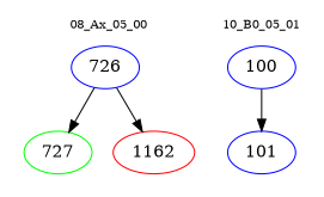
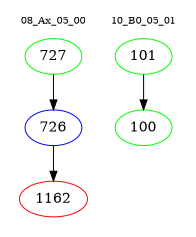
  digraph {
    node [color=green]
    edge [color=black]
    n1 [label=727]
    n2 [color=blue label=726]
    n3 [color=red label=1162]
-   n4 [color=blue label=101]
-   n5 [color=blue label=100]
+   n4 [label=101]
+   n5 [label=100]
    subgraph cluster_1 {
      color=white
      fontsize=10
      label="08_Ax_05_00"
      n1
      n2
      n3
    }
    subgraph cluster_2 {
      color=white
      fontsize=10
      label="10_B0_05_01"
      n4
      n5
    }
-   n2 -> n1
+   n1 -> n2
    n2 -> n3
-   n5 -> n4
+   n4 -> n5
  }
